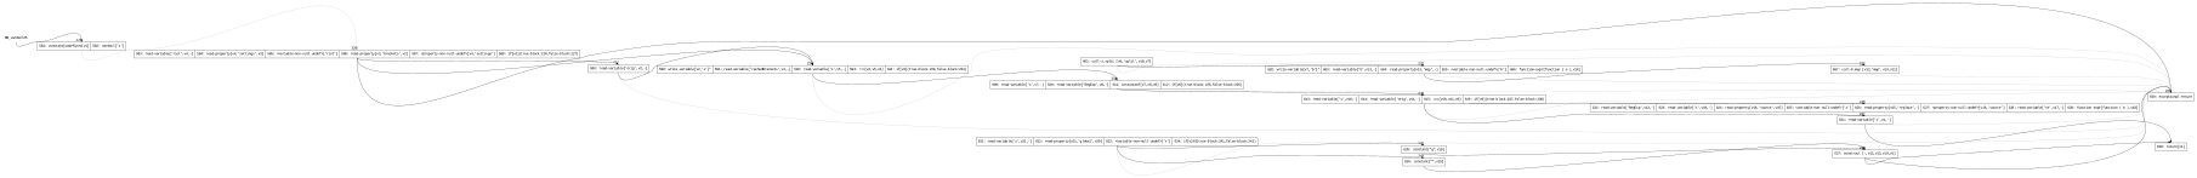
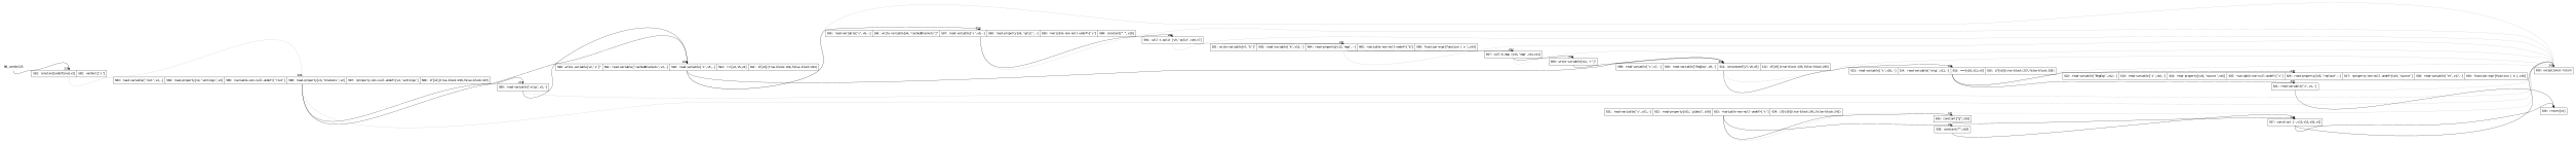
  digraph {
    fontname="Liberation Mono"
    rankdir=LR
    node [fontname="Liberation Mono" shape=record]
    edge [fontname="Liberation Mono" headport=n tailport=s]
    n1 [label=BB_vardecl25 shape=none]
    n2 [label="{581: constant[undefined,v1]|582: vardecl['s']}"]
    n3 [label="{583: read-variable['riot',v4,-]|584: read-property[v4,'settings',v3]|585: \<variable-non-null-undef\>['riot']|586: read-property[v3,'brackets',v2]|587: \<property-non-null-undef\>[v4,'settings']|588: if[v2](true-block:228,false-block:227)}"]
    n4 [label="{590: write-variable[v2,'s']*|591: read-variable['cachedBrackets',v4,-]|592: read-variable['s',v5,-]|593: !==[v4,v5,v3]|594: if[v3](true-block:229,false-block:234)}"]
    n5 [label="{589: read-variable['orig',v2,-]}"]
    n6 [label="{639: exceptional-return}"]
+   n7 [label="{595: read-variable['s',v6,-]|596: write-variable[v6,'cachedBrackets']*|597: read-variable['s',v9,-]|598: read-property[v9,'split',-]|599: \<variable-non-null-undef\>['s']|600: constant[\" \",v10]}"]
    n8 [label="{609: read-variable['x',v7,-]|610: read-variable['RegExp',v8,-]|611: instanceof[v7,v8,v6]|612: if[v6](true-block:235,false-block:236)}"]
    n9 [label="{601: call-s.split [v9,'split',v10,v7]}"]
    n10 [label="{613: read-variable['s',v10,-]|614: read-variable['orig',v11,-]|615: ===[v10,v11,v9]|616: if[v9](true-block:237,false-block:238)}"]
    n11 [label="{602: write-variable[v7,'b']*|603: read-variable['b',v13,-]|604: read-property[v13,'map',-]|605: \<variable-non-null-undef\>['b']|606: function-expr[function ( e ),v14]}"]
    n12 [label="{621: read-variable['x',v1,-]}"]
    n13 [label="{622: read-variable['RegExp',v12,-]|623: read-variable['x',v16,-]|624: read-property[v16,'source',v15]|625: \<variable-non-null-undef\>['x']|626: read-property[v15,'replace',-]|627: \<property-non-null-undef\>[v16,'source']|628: read-variable['re',v17,-]|629: function-expr[function ( b ),v18]}"]
    n14 [label="{607: call-b.map [v13,'map',v14,v11]}"]
+   n15 [label="{608: write-variable[v11,'r']*}"]
    n16 [label="{638: return[v1]}"]
    n17 [label="{631: read-variable['x',v21,-]|632: read-property[v21,'global',v20]|633: \<variable-non-null-undef\>['x']|634: if[v20](true-block:241,false-block:242)}"]
    n18 [label="{635: constant[\"g\",v19]}"]
    n19 [label="{636: constant[\"\",v19]}"]
    n20 [label="{637: construct [-,v12,v13,v19,v1]}"]
    n1 -> n2 [headlabel="    225"]
    n2 -> n3 [color=gray headlabel="      226"]
    n3 -> n4 [headlabel="      228"]
    n3 -> n5 [headlabel="      227"]
-   n3 -> n6 [color=black headlabel="      245"]
+   n3 -> n6 [color=gray headlabel="      245"]
    n4 -> n6 [color=gray]
+   n4 -> n7 [headlabel="      229"]
    n4 -> n8 [headlabel="      234"]
    n5 -> n4
    n5 -> n6 [color=gray]
+   n7 -> n6 [color=gray]
+   n7 -> n9 [headlabel="      230"]
    n8 -> n6 [color=gray]
    n8 -> n10 [headlabel="      235"]
    n9 -> n6 [color=gray]
    n9 -> n11 [headlabel="      231"]
    n10 -> n6 [color=gray]
    n10 -> n12 [headlabel="      237"]
    n10 -> n13 [headlabel="      238"]
    n11 -> n6 [color=gray]
    n11 -> n14 [headlabel="      232"]
    n12 -> n6 [color=gray]
    n12 -> n16
    n13 -> n6 [color=gray]
    n14 -> n6 [color=gray]
+   n14 -> n15 [headlabel="      233"]
+   n15 -> n8
    n17 -> n6 [color=gray]
    n17 -> n18 [headlabel="      241"]
    n17 -> n19 [headlabel="      242"]
    n18 -> n20 [headlabel="      243"]
    n19 -> n20
    n20 -> n6 [color=black]
    n20 -> n16
  }
